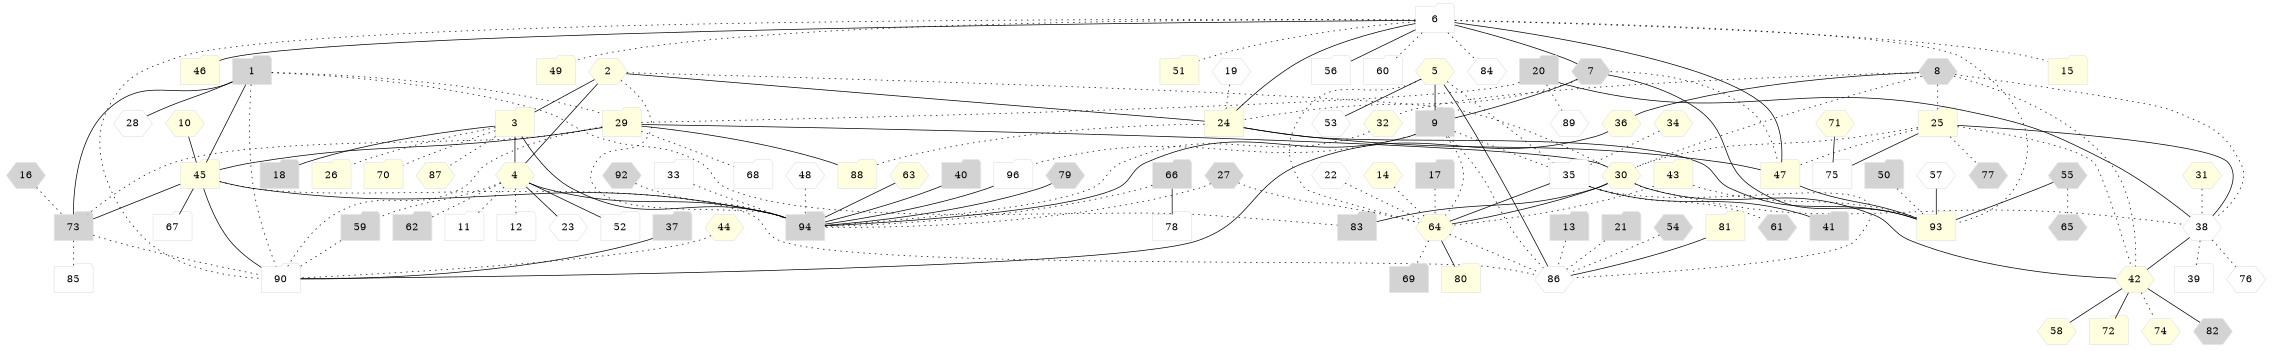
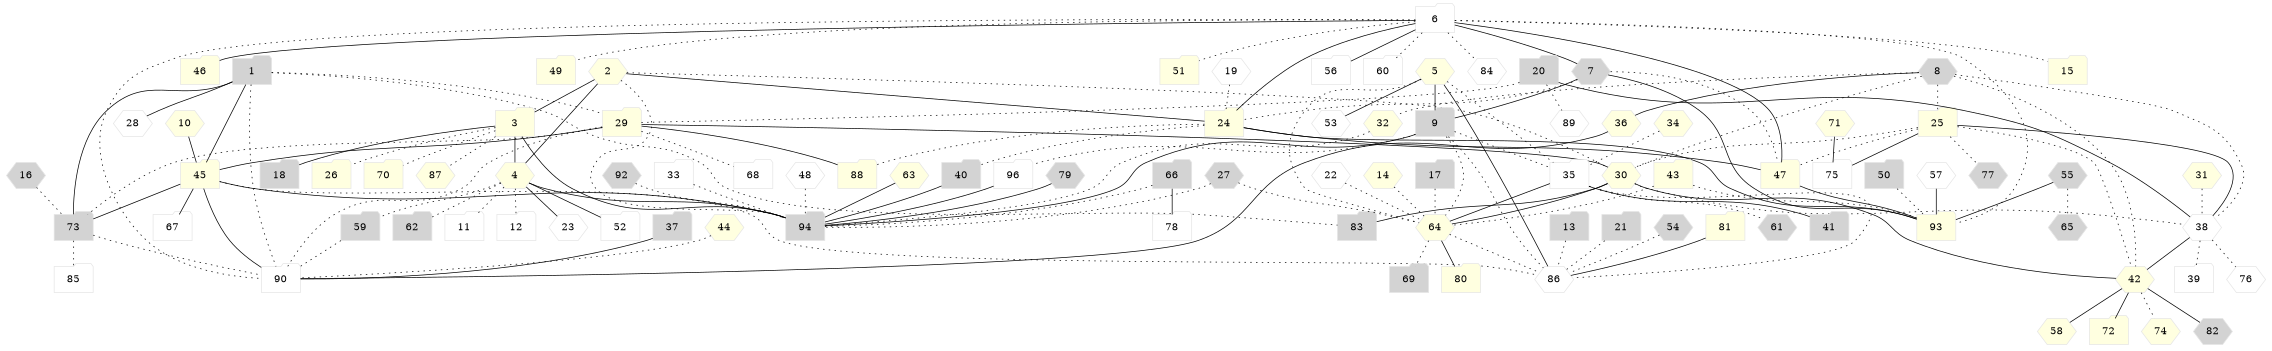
  graph {
    node [color=gray90 fillcolor=lightyellow shape=folder style=filled]
    edge [style=dotted weight=1.0]
    1 [fillcolor=lightgrey]
    28 [fillcolor=white shape=hexagon]
    29
    45
    73 [fillcolor=lightgrey]
    83 [fillcolor=lightgrey]
    90 [fillcolor=white]
    30 [shape=hexagon]
    88
    68 [fillcolor=white]
    94 [fillcolor=lightgrey]
    86 [fillcolor=white shape=hexagon]
    67 [fillcolor=white]
    85 [fillcolor=white]
    2 [shape=hexagon]
    3
    4 [shape=hexagon]
    24
    18 [fillcolor=lightgrey]
    26
    70
    87 [shape=hexagon]
    11 [fillcolor=white]
    12 [fillcolor=white]
    23 [fillcolor=white shape=hexagon]
    52 [fillcolor=white]
    59 [fillcolor=lightgrey]
    62 [fillcolor=lightgrey]
    47
    93
    40 [fillcolor=lightgrey]
    64 [shape=hexagon]
    38 [fillcolor=white shape=hexagon]
    42 [shape=hexagon]
    5 [shape=hexagon]
    9 [fillcolor=lightgrey]
    35 [fillcolor=white]
    53 [fillcolor=white shape=hexagon]
    n39 [fillcolor=white label=96]
    41 [fillcolor=lightgrey]
    61 [fillcolor=lightgrey shape=hexagon]
    69 [fillcolor=lightgrey]
    80
    6 [fillcolor=white]
    7 [fillcolor=lightgrey shape=hexagon]
    15
    46
    49
    51
    56 [fillcolor=white]
    60 [fillcolor=white]
    84 [fillcolor=white shape=hexagon]
    8 [fillcolor=lightgrey shape=hexagon]
    25
    32 [shape=hexagon]
    36 [shape=hexagon]
    75 [fillcolor=white]
    77 [fillcolor=lightgrey shape=hexagon]
    39 [fillcolor=white]
    76 [fillcolor=white shape=hexagon]
    58 [shape=hexagon]
    72
    74 [shape=hexagon]
    82 [fillcolor=lightgrey shape=hexagon]
    10 [shape=hexagon]
    13 [fillcolor=lightgrey]
    14 [shape=hexagon]
    16 [fillcolor=lightgrey shape=hexagon]
    17 [fillcolor=lightgrey]
    19 [fillcolor=white shape=hexagon]
    20 [fillcolor=lightgrey]
    89 [fillcolor=white shape=hexagon]
    21 [fillcolor=lightgrey]
    22 [fillcolor=white shape=hexagon]
    27 [fillcolor=lightgrey shape=hexagon]
    31 [shape=hexagon]
    33 [fillcolor=white]
    34 [shape=hexagon]
    37 [fillcolor=lightgrey]
    43
    44 [shape=hexagon]
    48 [fillcolor=white shape=hexagon]
    50 [fillcolor=lightgrey]
    54 [fillcolor=lightgrey shape=hexagon]
    55 [fillcolor=lightgrey shape=hexagon]
    65 [fillcolor=lightgrey shape=hexagon]
    57 [fillcolor=white shape=hexagon]
    63 [shape=hexagon]
    66 [fillcolor=lightgrey]
    78 [fillcolor=white]
    71 [shape=hexagon]
    79 [fillcolor=lightgrey shape=hexagon]
    81
    92 [fillcolor=lightgrey shape=hexagon]
    1 -- 28 [style=solid]
    1 -- 29 [weight=2.0]
    1 -- 45 [style=solid weight=2.0]
    1 -- 73 [style=solid weight=2.0]
    1 -- 83
    1 -- 90 [weight=2.0]
    29 -- 45 [style=solid]
    29 -- 73
    29 -- 90
    29 -- 30 [style=solid]
    29 -- 88 [style=solid]
    29 -- 68
    45 -- 73 [style=solid]
    45 -- 90 [style=solid]
    45 -- 94 [style=solid]
    45 -- 86
    45 -- 67 [style=solid]
    73 -- 90
    73 -- 85
    30 -- 83 [style=solid]
    30 -- 64 [style=solid]
    30 -- 38
    30 -- 42 [style=solid]
    2 -- 30
    2 -- 94
    2 -- 3 [style=solid weight=2.0]
    2 -- 4 [style=solid weight=2.0]
    2 -- 24 [style=solid]
    3 -- 94 [style=solid weight=2.0]
    3 -- 4 [style=solid weight=4.0]
    3 -- 18 [style=solid]
    3 -- 26
    3 -- 70
    3 -- 87
    4 -- 94 [style=solid weight=2.0]
    4 -- 11
    4 -- 12
    4 -- 23 [style=solid]
    4 -- 52 [style=solid]
    4 -- 59
    4 -- 62
    24 -- 88
    24 -- 47 [style=solid]
    24 -- 93 [style=solid]
+   24 -- 40
    59 -- 90
    47 -- 93 [style=solid]
    40 -- 94 [style=solid]
    64 -- 86
    64 -- 69
    64 -- 80 [style=solid]
    38 -- 42 [style=solid]
    38 -- 39
    38 -- 76
    42 -- 58 [style=solid]
    42 -- 72 [style=solid]
    42 -- 74
    42 -- 82 [style=solid]
    5 -- 86 [style=solid weight=2.0]
    5 -- 64 [weight=2.0]
    5 -- 9 [style=solid weight=2.0]
    5 -- 35 [weight=2.0]
    5 -- 53 [style=solid]
    9 -- 94 [style=solid]
    9 -- 86
    9 -- 64
    9 -- 35
    9 -- n39
    35 -- 86
    35 -- 64 [style=solid]
    35 -- 41 [style=solid]
    35 -- 61
    n39 -- 94 [style=solid]
    6 -- 90
    6 -- 24 [style=solid weight=2.0]
    6 -- 47 [style=solid weight=2.0]
    6 -- 93 [weight=2.0]
    6 -- 7 [style=solid weight=2.0]
    6 -- 15
    6 -- 46 [style=solid]
    6 -- 49
    6 -- 51
    6 -- 56 [style=solid]
    6 -- 60
    6 -- 84
    7 -- 24
    7 -- 47
    7 -- 93 [style=solid]
    7 -- 9 [style=solid]
    8 -- 30 [weight=2.0]
    8 -- 38 [weight=2.0]
    8 -- 42 [weight=2.0]
    8 -- 25 [weight=2.0]
    8 -- 32
    8 -- 36 [style=solid]
    25 -- 30
    25 -- 47
    25 -- 38 [style=solid]
    25 -- 42
    25 -- 75 [style=solid]
    25 -- 77
    32 -- 94
    36 -- 90 [style=solid]
    10 -- 45 [style=solid]
    13 -- 86
    14 -- 64
    16 -- 73
    17 -- 64
    19 -- 24
    20 -- 29
    20 -- 38 [style=solid]
    20 -- 89
    21 -- 86
    22 -- 64
    27 -- 94
    27 -- 64
    31 -- 38
    33 -- 94
    34 -- 35
    37 -- 90 [style=solid]
    43 -- 93
    43 -- 64
    44 -- 90
    48 -- 94
    50 -- 93
    54 -- 86
    55 -- 93 [style=solid]
    55 -- 65
    57 -- 93 [style=solid]
    63 -- 94 [style=solid]
    66 -- 94
    66 -- 78 [style=solid]
    71 -- 75 [style=solid]
    79 -- 94 [style=solid]
    81 -- 86 [style=solid]
    92 -- 94
  }
